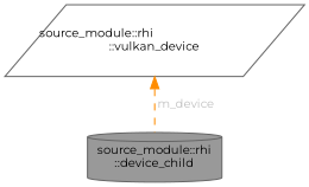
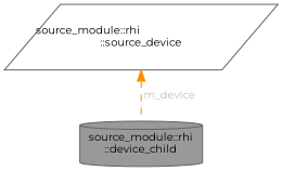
  digraph {
    fontname=Montserrat
    node [color=gray40 fontname=Montserrat fontsize=10 style=filled]
    n1 [fillcolor=grey60 fontcolor=black height=0.2 label="source_module::rhi\l::device_child" shape=cylinder width=0.4]
-   n2 [fillcolor=white height=0.2 label="source_module::rhi\l::vulkan_device" shape=parallelogram width=0.4]
+   n2 [fillcolor=white height=0.2 label="source_module::rhi\l::source_device" shape=parallelogram width=0.4]
    n2 -> n1 [color=darkorange dir=back fontcolor=grey fontname=Montserrat fontsize=10 label=" m_device" labelfontname=Helvetica labelfontsize=10 style=dashed]
  }
